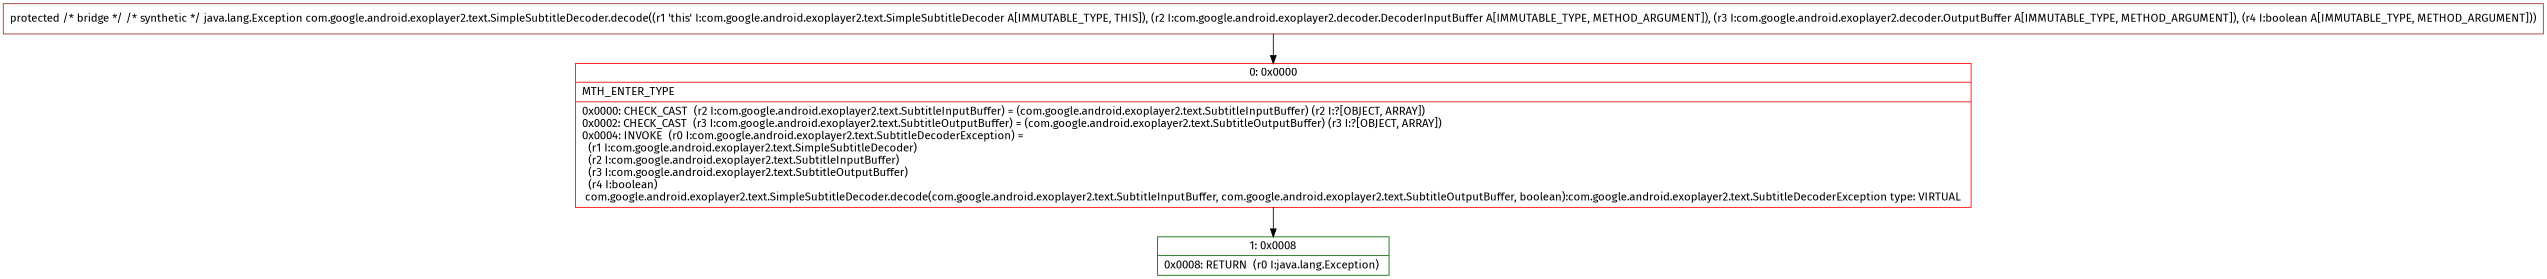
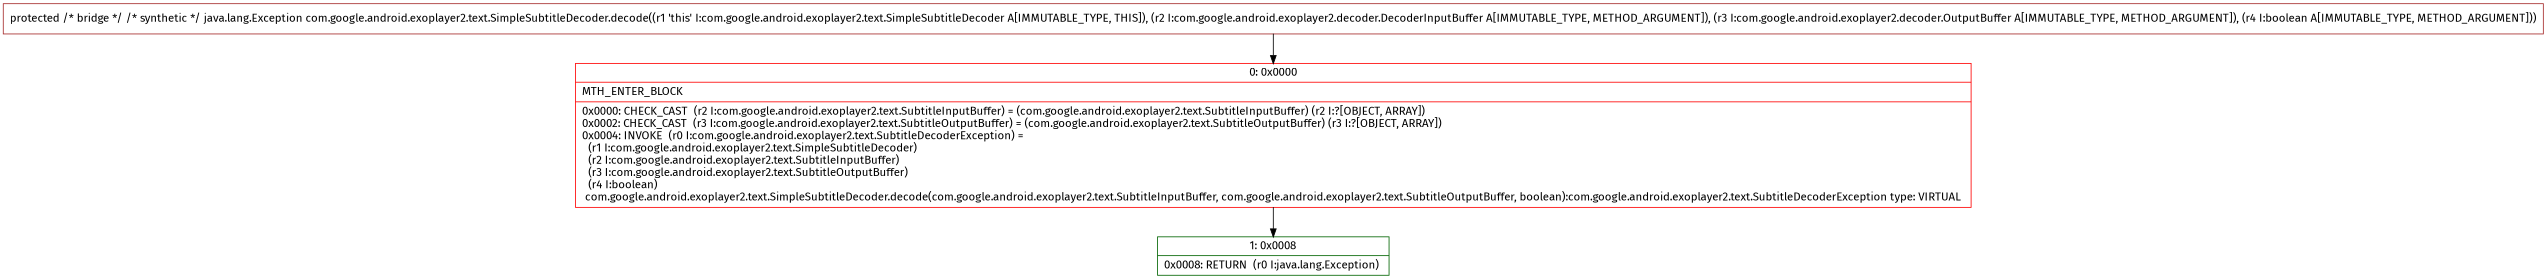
  digraph {
    fontname="Fira Sans"
    node [shape=record fontname="Fira Sans"]
    edge [fontname="Fira Sans"]
-   n1 [label="{0\:\ 0x0000|MTH_ENTER_TYPE\l|0x0000: CHECK_CAST  (r2 I:com.google.android.exoplayer2.text.SubtitleInputBuffer) = (com.google.android.exoplayer2.text.SubtitleInputBuffer) (r2 I:?[OBJECT, ARRAY]) \l0x0002: CHECK_CAST  (r3 I:com.google.android.exoplayer2.text.SubtitleOutputBuffer) = (com.google.android.exoplayer2.text.SubtitleOutputBuffer) (r3 I:?[OBJECT, ARRAY]) \l0x0004: INVOKE  (r0 I:com.google.android.exoplayer2.text.SubtitleDecoderException) = \l  (r1 I:com.google.android.exoplayer2.text.SimpleSubtitleDecoder)\l  (r2 I:com.google.android.exoplayer2.text.SubtitleInputBuffer)\l  (r3 I:com.google.android.exoplayer2.text.SubtitleOutputBuffer)\l  (r4 I:boolean)\l com.google.android.exoplayer2.text.SimpleSubtitleDecoder.decode(com.google.android.exoplayer2.text.SubtitleInputBuffer, com.google.android.exoplayer2.text.SubtitleOutputBuffer, boolean):com.google.android.exoplayer2.text.SubtitleDecoderException type: VIRTUAL \l}" color=red]
+   n1 [label="{0\:\ 0x0000|MTH_ENTER_BLOCK\l|0x0000: CHECK_CAST  (r2 I:com.google.android.exoplayer2.text.SubtitleInputBuffer) = (com.google.android.exoplayer2.text.SubtitleInputBuffer) (r2 I:?[OBJECT, ARRAY]) \l0x0002: CHECK_CAST  (r3 I:com.google.android.exoplayer2.text.SubtitleOutputBuffer) = (com.google.android.exoplayer2.text.SubtitleOutputBuffer) (r3 I:?[OBJECT, ARRAY]) \l0x0004: INVOKE  (r0 I:com.google.android.exoplayer2.text.SubtitleDecoderException) = \l  (r1 I:com.google.android.exoplayer2.text.SimpleSubtitleDecoder)\l  (r2 I:com.google.android.exoplayer2.text.SubtitleInputBuffer)\l  (r3 I:com.google.android.exoplayer2.text.SubtitleOutputBuffer)\l  (r4 I:boolean)\l com.google.android.exoplayer2.text.SimpleSubtitleDecoder.decode(com.google.android.exoplayer2.text.SubtitleInputBuffer, com.google.android.exoplayer2.text.SubtitleOutputBuffer, boolean):com.google.android.exoplayer2.text.SubtitleDecoderException type: VIRTUAL \l}" color=red]
    n2 [label="{1\:\ 0x0008|0x0008: RETURN  (r0 I:java.lang.Exception) \l}" color=darkgreen]
    n3 [label="{protected \/* bridge *\/ \/* synthetic *\/ java.lang.Exception com.google.android.exoplayer2.text.SimpleSubtitleDecoder.decode((r1 'this' I:com.google.android.exoplayer2.text.SimpleSubtitleDecoder A[IMMUTABLE_TYPE, THIS]), (r2 I:com.google.android.exoplayer2.decoder.DecoderInputBuffer A[IMMUTABLE_TYPE, METHOD_ARGUMENT]), (r3 I:com.google.android.exoplayer2.decoder.OutputBuffer A[IMMUTABLE_TYPE, METHOD_ARGUMENT]), (r4 I:boolean A[IMMUTABLE_TYPE, METHOD_ARGUMENT])) }" color=brown]
    n1 -> n2
    n3 -> n1
  }
